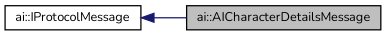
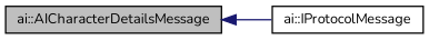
  digraph {
    rankdir=LR
    fontname=Nunito
    node [color=black fontname=Nunito fontsize=10 shape=record style=filled]
    n1 [fillcolor=grey75 fontcolor=black height=0.2 label="ai::AICharacterDetailsMessage" width=0.4]
    n2 [fillcolor=white height=0.2 label="ai::IProtocolMessage" width=0.4]
-   n2 -> n1 [color=midnightblue dir=back fontname=Nunito fontsize=10 labelfontname=Helvetica labelfontsize=10 style=solid]
+   n1 -> n2 [color=midnightblue dir=back fontname=Nunito fontsize=10 labelfontname=Helvetica labelfontsize=10 style=solid]
  }
